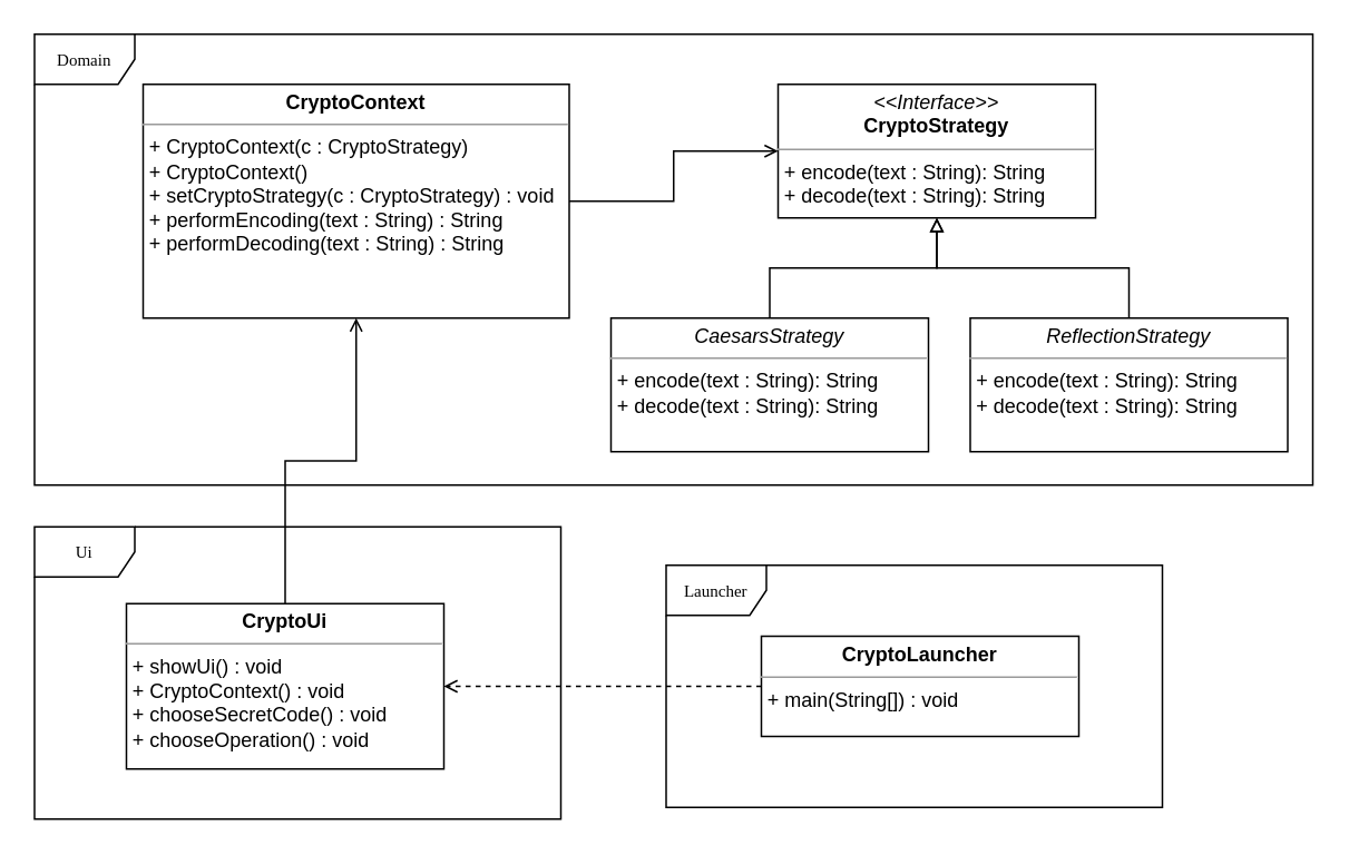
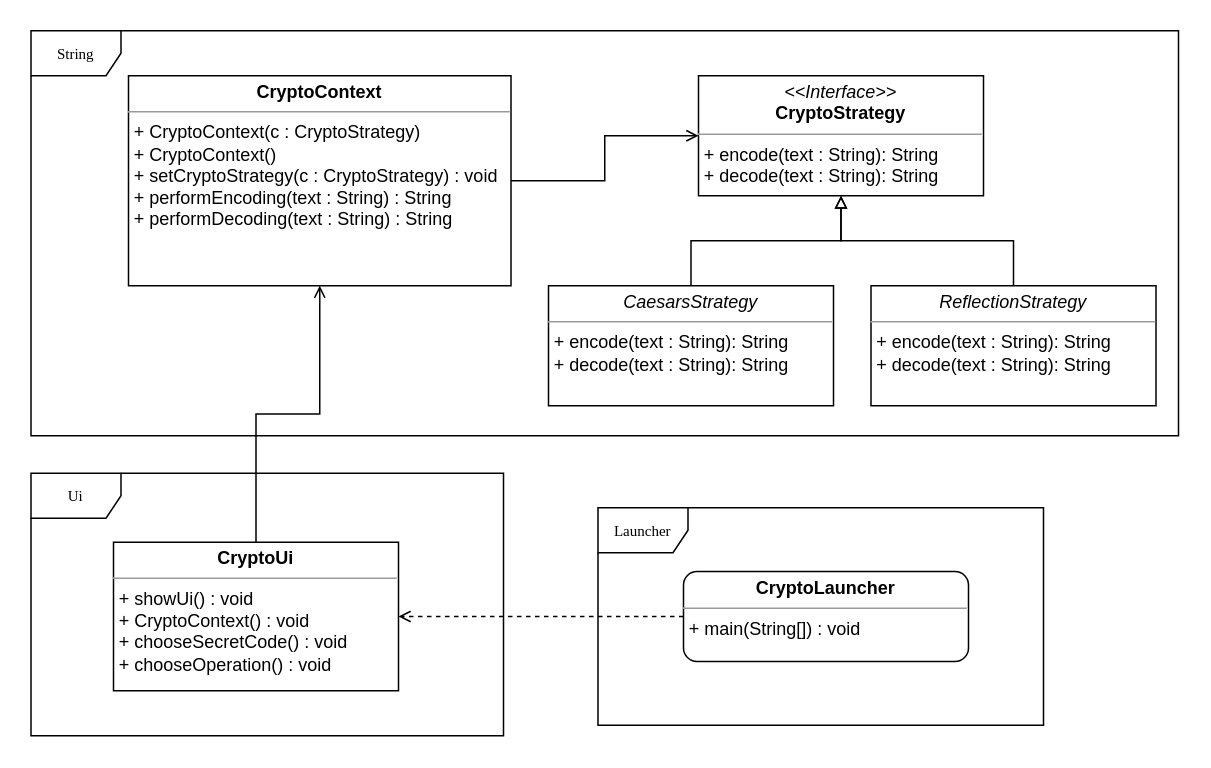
  <mxCell id="0" />
  <mxCell id="1" parent="0" />
- <mxCell id="2" value="Domain" style="shape=umlFrame;whiteSpace=wrap;html=1;rounded=0;shadow=0;comic=0;labelBackgroundColor=none;strokeColor=#000000;strokeWidth=1;fillColor=#ffffff;fontFamily=Verdana;fontSize=10;fontColor=#000000;align=center;" parent="1" vertex="1"><mxGeometry x="20" y="20" width="765" height="270" as="geometry" /></mxCell>
+ <mxCell id="2" value="String" style="shape=umlFrame;whiteSpace=wrap;html=1;rounded=0;shadow=0;comic=0;labelBackgroundColor=none;strokeColor=#000000;strokeWidth=1;fillColor=#ffffff;fontFamily=Verdana;fontSize=10;fontColor=#000000;align=center;" parent="1" vertex="1"><mxGeometry x="20" y="20" width="765" height="270" as="geometry" /></mxCell>
  <mxCell id="3" value="&lt;p style=&quot;margin: 0px ; margin-top: 4px ; text-align: center&quot;&gt;&lt;i&gt;&amp;lt;&amp;lt;Interface&amp;gt;&amp;gt;&lt;/i&gt;&lt;br&gt;&lt;b&gt;CryptoStrategy&lt;/b&gt;&lt;/p&gt;&lt;hr size=&quot;1&quot;&gt;&lt;p style=&quot;margin: 0px ; margin-left: 4px&quot;&gt;+ encode(text : String): String&lt;br&gt;+ decode(text : String): String&lt;/p&gt;" style="verticalAlign=top;align=left;overflow=fill;fontSize=12;fontFamily=Helvetica;html=1;rounded=0;shadow=0;comic=0;labelBackgroundColor=none;strokeColor=#000000;strokeWidth=1;fillColor=#ffffff;" parent="1" vertex="1"><mxGeometry x="465" y="50" width="190" height="80" as="geometry" /></mxCell>
  <mxCell id="4" style="edgeStyle=orthogonalEdgeStyle;rounded=0;orthogonalLoop=1;jettySize=auto;html=1;exitX=0.5;exitY=0;exitDx=0;exitDy=0;endArrow=block;endFill=0;" edge="1" parent="1" source="5" target="3"><mxGeometry relative="1" as="geometry" /></mxCell>
  <mxCell id="5" value="&lt;p style=&quot;margin: 0px ; margin-top: 4px ; text-align: center&quot;&gt;&lt;i&gt;CaesarsStrategy&lt;/i&gt;&lt;/p&gt;&lt;hr size=&quot;1&quot;&gt;&lt;p style=&quot;margin: 0px ; margin-left: 4px&quot;&gt;+ encode(text : String): String&lt;br&gt;+ decode(text : String): String&lt;/p&gt;" style="verticalAlign=top;align=left;overflow=fill;fontSize=12;fontFamily=Helvetica;html=1;rounded=0;shadow=0;comic=0;labelBackgroundColor=none;strokeColor=#000000;strokeWidth=1;fillColor=#ffffff;" vertex="1" parent="1"><mxGeometry x="365" y="190" width="190" height="80" as="geometry" /></mxCell>
  <mxCell id="6" style="edgeStyle=orthogonalEdgeStyle;rounded=0;orthogonalLoop=1;jettySize=auto;html=1;exitX=0.5;exitY=0;exitDx=0;exitDy=0;entryX=0.5;entryY=1;entryDx=0;entryDy=0;endArrow=block;endFill=0;" edge="1" parent="1" source="7" target="3"><mxGeometry relative="1" as="geometry" /></mxCell>
  <mxCell id="7" value="&lt;p style=&quot;margin: 0px ; margin-top: 4px ; text-align: center&quot;&gt;&lt;i&gt;ReflectionStrategy&lt;/i&gt;&lt;/p&gt;&lt;hr size=&quot;1&quot;&gt;&lt;p style=&quot;margin: 0px ; margin-left: 4px&quot;&gt;+ encode(text : String): String&lt;br&gt;+ decode(text : String): String&lt;/p&gt;" style="verticalAlign=top;align=left;overflow=fill;fontSize=12;fontFamily=Helvetica;html=1;rounded=0;shadow=0;comic=0;labelBackgroundColor=none;strokeColor=#000000;strokeWidth=1;fillColor=#ffffff;" vertex="1" parent="1"><mxGeometry x="580" y="190" width="190" height="80" as="geometry" /></mxCell>
  <mxCell id="8" style="edgeStyle=orthogonalEdgeStyle;rounded=0;orthogonalLoop=1;jettySize=auto;html=1;exitX=1;exitY=0.5;exitDx=0;exitDy=0;entryX=0;entryY=0.5;entryDx=0;entryDy=0;endArrow=open;endFill=0;" edge="1" parent="1" source="9" target="3"><mxGeometry relative="1" as="geometry" /></mxCell>
  <mxCell id="9" value="&lt;p style=&quot;margin: 0px ; margin-top: 4px ; text-align: center&quot;&gt;&lt;b&gt;CryptoContext&lt;/b&gt;&lt;/p&gt;&lt;hr size=&quot;1&quot;&gt;&lt;p style=&quot;margin: 0px ; margin-left: 4px&quot;&gt;+ CryptoContext(c : CryptoStrategy)&lt;/p&gt;&lt;p style=&quot;margin: 0px ; margin-left: 4px&quot;&gt;+ CryptoContext()&lt;br&gt;+ setCryptoStrategy(c : CryptoStrategy) : void&lt;/p&gt;&lt;p style=&quot;margin: 0px ; margin-left: 4px&quot;&gt;+ performEncoding(text : String) : String&lt;/p&gt;&lt;p style=&quot;margin: 0px ; margin-left: 4px&quot;&gt;+ performDecoding(text : String) : String&lt;br&gt;&lt;/p&gt;" style="verticalAlign=top;align=left;overflow=fill;fontSize=12;fontFamily=Helvetica;html=1;rounded=0;shadow=0;comic=0;labelBackgroundColor=none;strokeColor=#000000;strokeWidth=1;fillColor=#ffffff;" vertex="1" parent="1"><mxGeometry x="85" y="50" width="255" height="140" as="geometry" /></mxCell>
  <mxCell id="10" value="Ui" style="shape=umlFrame;whiteSpace=wrap;html=1;rounded=0;shadow=0;comic=0;labelBackgroundColor=none;strokeColor=#000000;strokeWidth=1;fillColor=#ffffff;fontFamily=Verdana;fontSize=10;fontColor=#000000;align=center;" vertex="1" parent="1"><mxGeometry x="20" y="315" width="315" height="175" as="geometry" /></mxCell>
  <mxCell id="11" style="edgeStyle=orthogonalEdgeStyle;rounded=0;orthogonalLoop=1;jettySize=auto;html=1;exitX=0.5;exitY=0;exitDx=0;exitDy=0;entryX=0.5;entryY=1;entryDx=0;entryDy=0;endArrow=open;endFill=0;" edge="1" parent="1" source="12" target="9"><mxGeometry relative="1" as="geometry" /></mxCell>
  <mxCell id="12" value="&lt;p style=&quot;margin: 0px ; margin-top: 4px ; text-align: center&quot;&gt;&lt;b&gt;CryptoUi&lt;/b&gt;&lt;/p&gt;&lt;hr size=&quot;1&quot;&gt;&lt;p style=&quot;margin: 0px ; margin-left: 4px&quot;&gt;+ showUi() : void&lt;/p&gt;&lt;p style=&quot;margin: 0px ; margin-left: 4px&quot;&gt;+ CryptoContext() : void&lt;/p&gt;&lt;p style=&quot;margin: 0px ; margin-left: 4px&quot;&gt;+ chooseSecretCode() : void&lt;/p&gt;&lt;p style=&quot;margin: 0px ; margin-left: 4px&quot;&gt;+ chooseOperation() : void&lt;/p&gt;" style="verticalAlign=top;align=left;overflow=fill;fontSize=12;fontFamily=Helvetica;html=1;rounded=0;shadow=0;comic=0;labelBackgroundColor=none;strokeColor=#000000;strokeWidth=1;fillColor=#ffffff;" vertex="1" parent="1"><mxGeometry x="75" y="361" width="190" height="99" as="geometry" /></mxCell>
  <mxCell id="13" value="Launcher" style="shape=umlFrame;whiteSpace=wrap;html=1;rounded=0;shadow=0;comic=0;labelBackgroundColor=none;strokeColor=#000000;strokeWidth=1;fillColor=#ffffff;fontFamily=Verdana;fontSize=10;fontColor=#000000;align=center;" vertex="1" parent="1"><mxGeometry x="398" y="338" width="297" height="145" as="geometry" /></mxCell>
  <mxCell id="14" style="edgeStyle=orthogonalEdgeStyle;rounded=0;orthogonalLoop=1;jettySize=auto;html=1;exitX=0;exitY=0.5;exitDx=0;exitDy=0;entryX=1;entryY=0.5;entryDx=0;entryDy=0;dashed=1;endArrow=open;endFill=0;" edge="1" parent="1" source="15" target="12"><mxGeometry relative="1" as="geometry" /></mxCell>
- <mxCell id="15" value="&lt;p style=&quot;margin: 0px ; margin-top: 4px ; text-align: center&quot;&gt;&lt;b&gt;CryptoLauncher&lt;/b&gt;&lt;/p&gt;&lt;hr size=&quot;1&quot;&gt;&lt;p style=&quot;margin: 0px ; margin-left: 4px&quot;&gt;+ main(String[]) : void&lt;br&gt;&lt;/p&gt;" style="verticalAlign=top;align=left;overflow=fill;fontSize=12;fontFamily=Helvetica;html=1;rounded=0;shadow=0;comic=0;labelBackgroundColor=none;strokeColor=#000000;strokeWidth=1;fillColor=#ffffff;" vertex="1" parent="1"><mxGeometry x="455" y="380.5" width="190" height="60" as="geometry" /></mxCell>
+ <mxCell id="15" value="&lt;p style=&quot;margin: 0px ; margin-top: 4px ; text-align: center&quot;&gt;&lt;b&gt;CryptoLauncher&lt;/b&gt;&lt;/p&gt;&lt;hr size=&quot;1&quot;&gt;&lt;p style=&quot;margin: 0px ; margin-left: 4px&quot;&gt;+ main(String[]) : void&lt;br&gt;&lt;/p&gt;" style="verticalAlign=top;align=left;overflow=fill;fontSize=12;fontFamily=Helvetica;html=1;shadow=0;comic=0;labelBackgroundColor=none;strokeColor=#000000;strokeWidth=1;fillColor=#ffffff;rounded=1;" vertex="1" parent="1"><mxGeometry x="455" y="380.5" width="190" height="60" as="geometry" /></mxCell>
